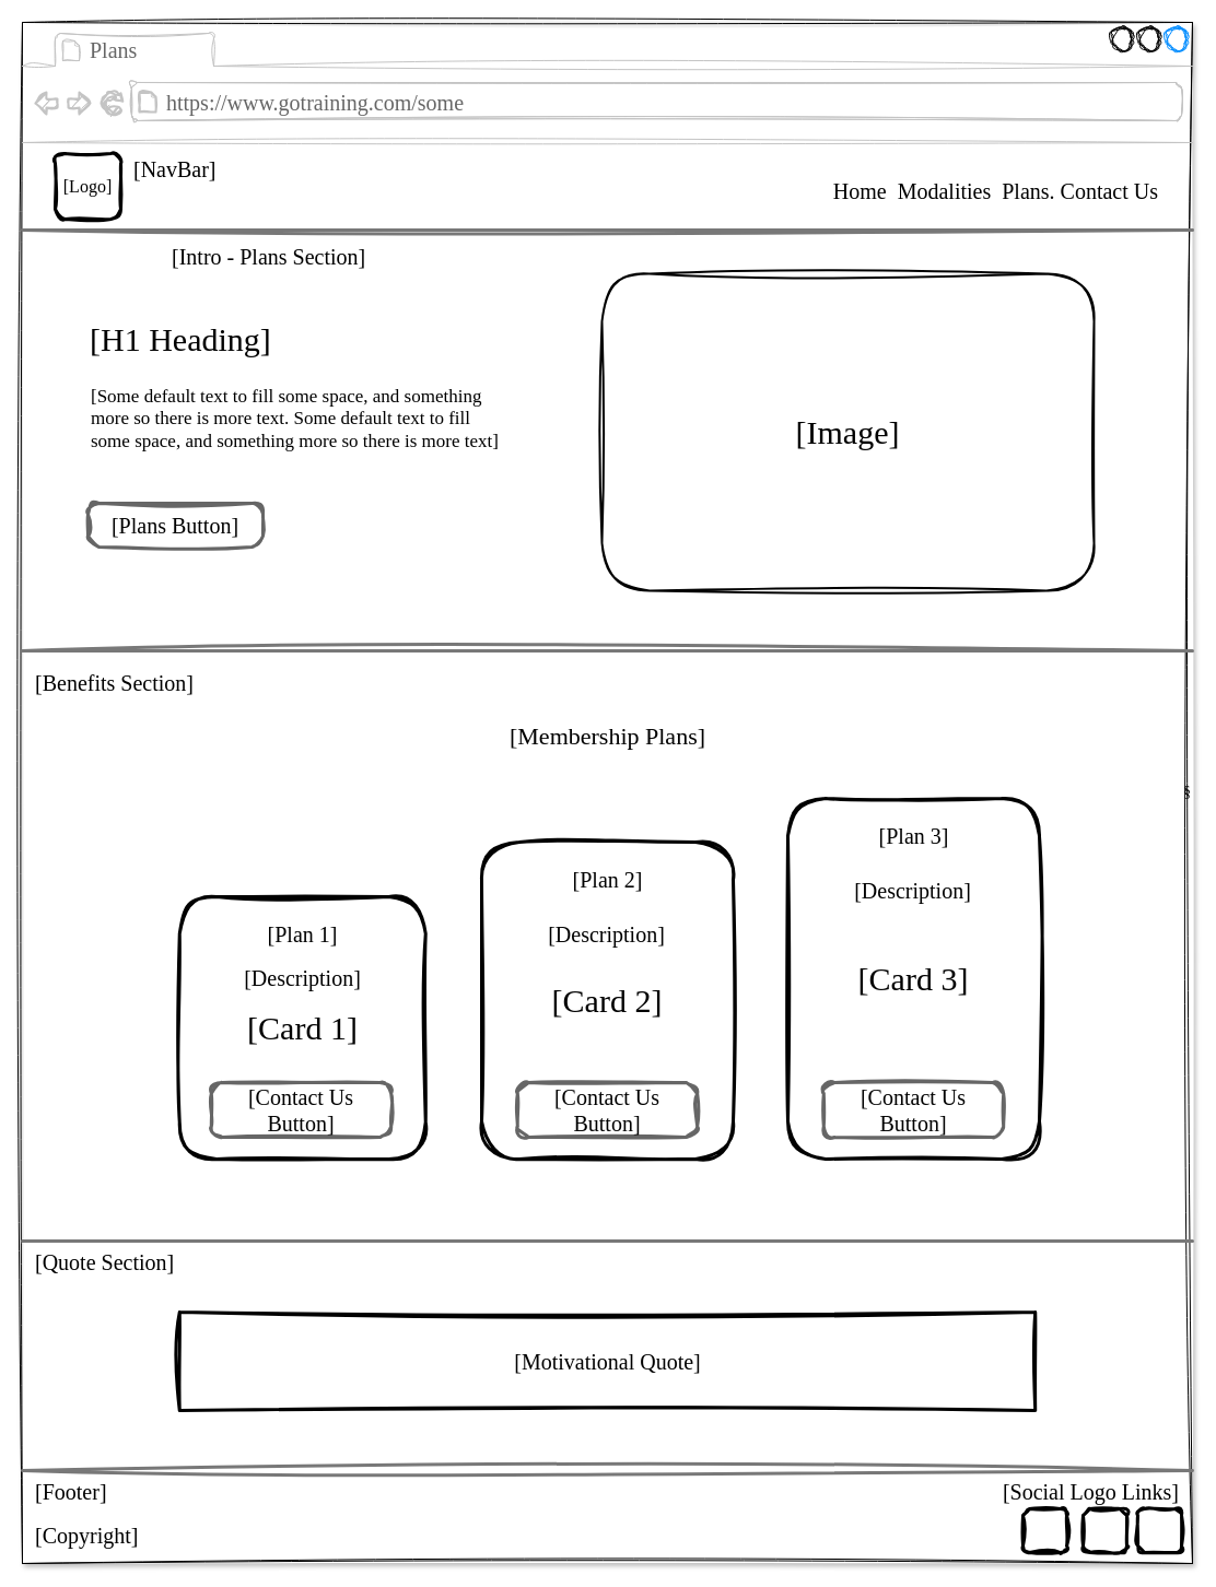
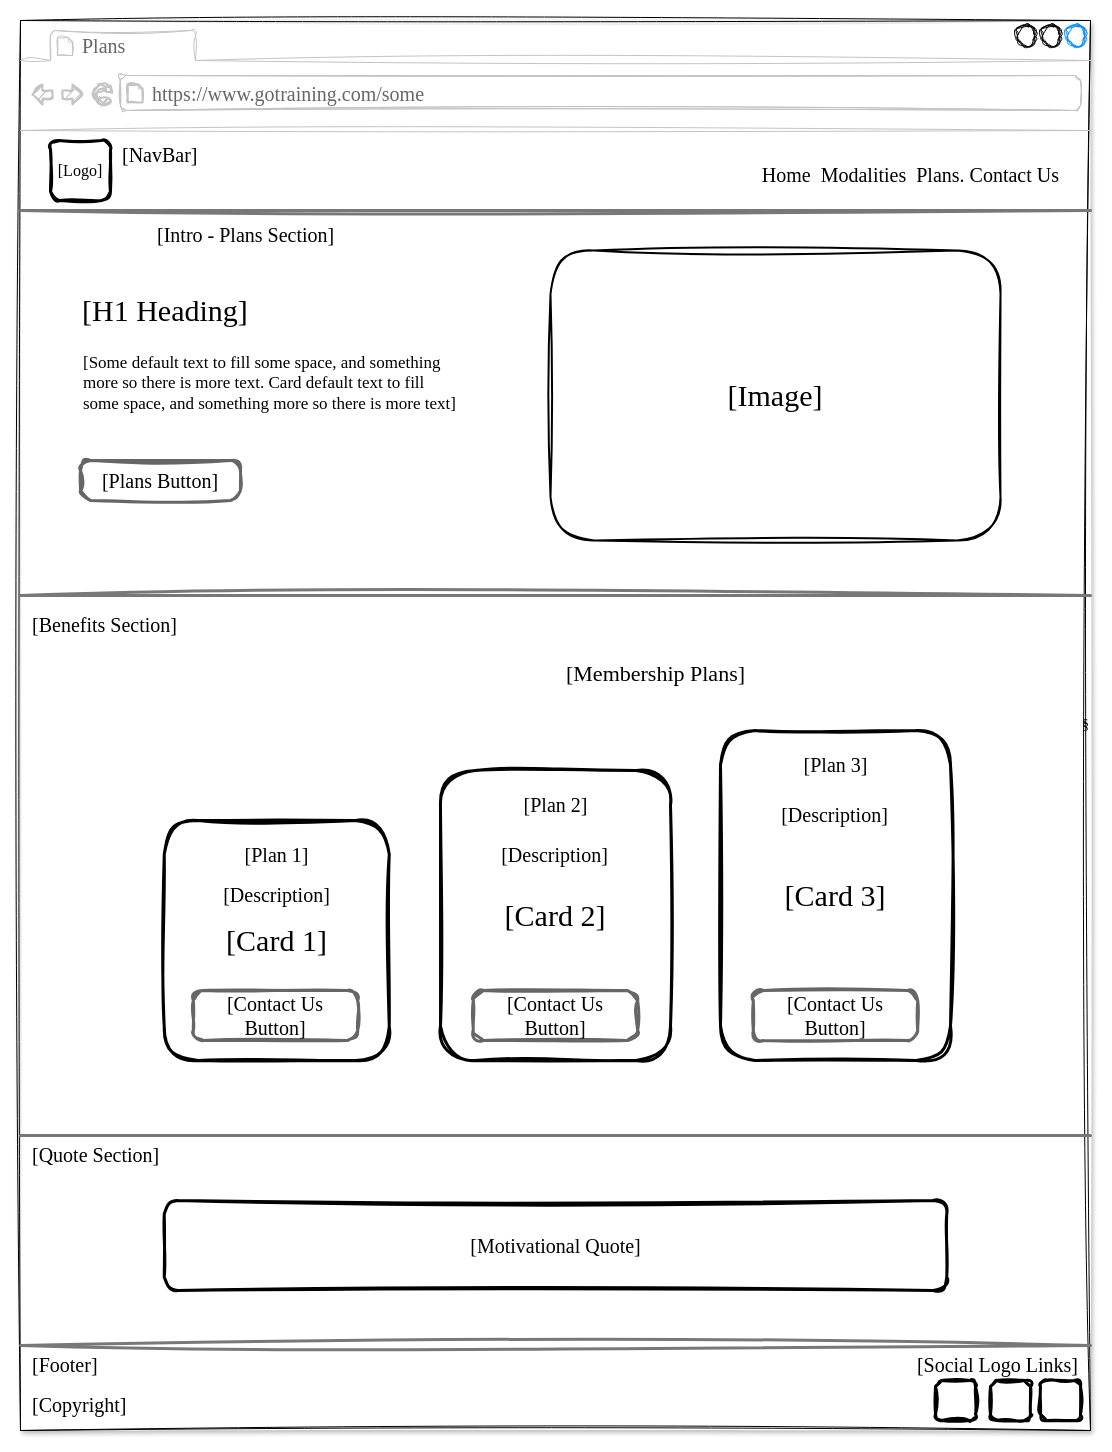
  <mxCell id="0" />
  <mxCell id="1" parent="0" />
  <mxCell id="2" value="§" style="strokeWidth=1;shadow=1;dashed=0;align=right;html=1;shape=mxgraph.mockup.containers.browserWindow;rSize=0;strokeColor=#000000;mainText=,;recursiveResize=0;rounded=1;labelBackgroundColor=none;fontFamily=Architects Daughter;fontSize=14;sketch=1;curveFitting=1;jiggle=2;perimeterSpacing=0;" parent="1" vertex="1"><mxGeometry x="20" y="20" width="1070" height="1410" as="geometry" /></mxCell>
  <mxCell id="3" value="&lt;font&gt;[Card 1]&lt;/font&gt;" style="whiteSpace=wrap;html=1;rounded=1;sketch=1;curveFitting=1;jiggle=2;strokeWidth=3;fontFamily=Architects Daughter;fontSize=30;" parent="2" vertex="1"><mxGeometry x="143.75" y="800" width="225" height="240" as="geometry" /></mxCell>
  <mxCell id="4" value="Plans" style="strokeWidth=3;shadow=0;dashed=0;align=center;html=1;shape=mxgraph.mockup.containers.anchor;fontSize=20;fontColor=#666666;align=left;sketch=1;curveFitting=1;jiggle=2;rounded=1;fontFamily=Architects Daughter;" parent="2" vertex="1"><mxGeometry x="60" y="12" width="110" height="26" as="geometry" /></mxCell>
  <mxCell id="5" value="https://www.gotraining.com/some" style="strokeWidth=3;shadow=0;dashed=0;align=center;html=1;shape=mxgraph.mockup.containers.anchor;rSize=0;fontSize=20;fontColor=#666666;align=left;sketch=1;curveFitting=1;jiggle=2;rounded=1;fontFamily=Architects Daughter;" parent="2" vertex="1"><mxGeometry x="130" y="60" width="330" height="26" as="geometry" /></mxCell>
  <mxCell id="6" value="&lt;font&gt;[H1 Heading]&lt;/font&gt;" style="text;html=1;points=[];align=left;verticalAlign=top;spacingTop=-4;fontSize=30;fontFamily=Architects Daughter;sketch=1;curveFitting=1;jiggle=2;rounded=1;strokeWidth=3;" parent="2" vertex="1"><mxGeometry x="60" y="270" width="340" height="50" as="geometry" /></mxCell>
  <mxCell id="7" value="Home&amp;nbsp; Modalities&amp;nbsp; Plans. Contact Us" style="text;html=1;points=[];align=right;verticalAlign=top;spacingTop=-4;fontSize=20;fontFamily=Architects Daughter;sketch=1;curveFitting=1;jiggle=2;rounded=1;strokeWidth=3;" parent="2" vertex="1"><mxGeometry x="660" y="140" width="380" height="30" as="geometry" /></mxCell>
  <mxCell id="8" value="[Plan 1]" style="text;html=1;points=[];align=center;verticalAlign=top;spacingTop=-4;fontSize=20;fontFamily=Architects Daughter;sketch=1;curveFitting=1;jiggle=2;rounded=1;strokeWidth=3;" parent="2" vertex="1"><mxGeometry x="171.26" y="820" width="170" height="30" as="geometry" /></mxCell>
  <mxCell id="9" value="&lt;span&gt;[Description]&lt;/span&gt;" style="text;html=1;points=[];align=center;verticalAlign=top;spacingTop=-4;fontSize=20;fontFamily=Architects Daughter;whiteSpace=wrap;sketch=1;curveFitting=1;jiggle=2;rounded=1;strokeWidth=3;" parent="2" vertex="1"><mxGeometry x="195.62" y="860" width="121.26" height="20" as="geometry" /></mxCell>
  <mxCell id="10" value="" style="verticalLabelPosition=bottom;shadow=0;dashed=0;align=center;html=1;verticalAlign=top;strokeWidth=3;shape=mxgraph.mockup.markup.line;strokeColor=#787878;rounded=1;labelBackgroundColor=none;fillColor=#ffffff;fontFamily=Architects Daughter;fontSize=12;fontColor=#000000;sketch=1;curveFitting=1;jiggle=2;" parent="2" vertex="1"><mxGeometry y="110" width="1070" height="160" as="geometry" /></mxCell>
  <mxCell id="11" value="&lt;font&gt;[Contact Us Button]&lt;/font&gt;" style="strokeWidth=3;shadow=0;dashed=0;align=center;html=1;shape=mxgraph.mockup.buttons.button;strokeColor=#666666;mainText=;buttonStyle=round;fontSize=20;fontStyle=0;fillColor=none;whiteSpace=wrap;rounded=1;labelBackgroundColor=none;sketch=1;curveFitting=1;jiggle=2;fontFamily=Architects Daughter;" parent="2" vertex="1"><mxGeometry x="172.81" y="970" width="164.38" height="50" as="geometry" /></mxCell>
  <mxCell id="12" value="[Footer]" style="text;html=1;points=[];align=left;verticalAlign=top;spacingTop=-4;fontSize=20;fontFamily=Architects Daughter;sketch=1;curveFitting=1;jiggle=2;rounded=1;strokeWidth=3;" parent="2" vertex="1"><mxGeometry x="10" y="1330" width="170" height="40" as="geometry" /></mxCell>
  <mxCell id="13" value="" style="verticalLabelPosition=bottom;shadow=0;dashed=0;align=center;html=1;verticalAlign=top;strokeWidth=3;shape=mxgraph.mockup.markup.line;strokeColor=#787878;rounded=1;labelBackgroundColor=none;fillColor=#ffffff;fontFamily=Architects Daughter;fontSize=12;fontColor=#000000;sketch=1;curveFitting=1;jiggle=2;" parent="2" vertex="1"><mxGeometry y="540" width="1070" height="70" as="geometry" /></mxCell>
  <mxCell id="14" value="" style="verticalLabelPosition=bottom;shadow=0;dashed=0;align=center;html=1;verticalAlign=top;strokeWidth=3;shape=mxgraph.mockup.markup.line;strokeColor=#787878;rounded=1;labelBackgroundColor=none;fillColor=#ffffff;fontFamily=Architects Daughter;fontSize=12;fontColor=#000000;sketch=1;curveFitting=1;jiggle=2;" parent="2" vertex="1"><mxGeometry y="1100" width="1070" height="30" as="geometry" /></mxCell>
  <mxCell id="15" value="" style="verticalLabelPosition=bottom;shadow=0;dashed=0;align=center;html=1;verticalAlign=top;strokeWidth=3;shape=mxgraph.mockup.markup.line;strokeColor=#787878;rounded=1;labelBackgroundColor=none;fillColor=#ffffff;fontFamily=Architects Daughter;fontSize=12;fontColor=#000000;sketch=1;curveFitting=1;jiggle=2;" parent="2" vertex="1"><mxGeometry y="1310" width="1070" height="30" as="geometry" /></mxCell>
  <mxCell id="16" value="&lt;font style=&quot;font-size: 16px;&quot;&gt;[Logo]&lt;/font&gt;" style="whiteSpace=wrap;html=1;aspect=fixed;sketch=1;curveFitting=1;jiggle=2;rounded=1;strokeWidth=3;fontFamily=Architects Daughter;fontSize=15;" parent="2" vertex="1"><mxGeometry x="30" y="120" width="60" height="60" as="geometry" /></mxCell>
  <mxCell id="17" value="[NavBar]" style="text;html=1;points=[];align=left;verticalAlign=top;spacingTop=-4;fontSize=20;fontFamily=Architects Daughter;sketch=1;curveFitting=1;jiggle=2;rounded=1;strokeWidth=3;" parent="2" vertex="1"><mxGeometry x="100" y="120" width="170" height="30" as="geometry" /></mxCell>
  <mxCell id="18" value="[Intro - Plans Section]" style="text;html=1;points=[];align=left;verticalAlign=top;spacingTop=-4;fontSize=20;fontFamily=Architects Daughter;sketch=1;curveFitting=1;jiggle=2;rounded=1;strokeWidth=3;" parent="2" vertex="1"><mxGeometry x="135" y="200" width="170" height="30" as="geometry" /></mxCell>
  <mxCell id="19" value="[Benefits Section]" style="text;html=1;points=[];align=left;verticalAlign=top;spacingTop=-4;fontSize=20;fontFamily=Architects Daughter;sketch=1;curveFitting=1;jiggle=2;rounded=1;strokeWidth=3;" parent="2" vertex="1"><mxGeometry x="10" y="590" width="170" height="30" as="geometry" /></mxCell>
  <mxCell id="20" value="&lt;span&gt;[Card 2]&lt;/span&gt;" style="whiteSpace=wrap;html=1;rounded=1;sketch=1;curveFitting=1;jiggle=2;strokeWidth=3;fontFamily=Architects Daughter;fontSize=30;" parent="2" vertex="1"><mxGeometry x="420" y="750" width="230" height="290" as="geometry" /></mxCell>
  <mxCell id="21" value="&lt;span&gt;[Card 3]&lt;/span&gt;" style="whiteSpace=wrap;html=1;rounded=1;sketch=1;curveFitting=1;jiggle=2;strokeWidth=3;fontFamily=Architects Daughter;fontSize=30;" parent="2" vertex="1"><mxGeometry x="700" y="710" width="230" height="330" as="geometry" /></mxCell>
- <mxCell id="22" value="[Some default text to fill some space, and&amp;nbsp;&lt;span&gt;something more so there is more text.&amp;nbsp;&lt;/span&gt;Some default text to fill some space, and&amp;nbsp;something more so there is more text]" style="text;html=1;points=[];align=left;verticalAlign=top;spacingTop=-4;fontSize=17;fontFamily=Architects Daughter;whiteSpace=wrap;sketch=1;curveFitting=1;jiggle=2;rounded=1;strokeWidth=3;" parent="2" vertex="1"><mxGeometry x="61.25" y="330" width="381.25" height="90" as="geometry" /></mxCell>
- <mxCell id="23" value="&lt;font style=&quot;font-size: 22px;&quot;&gt;[Membership Plans]&lt;/font&gt;" style="text;html=1;points=[];align=center;verticalAlign=top;spacingTop=-4;fontSize=30;fontFamily=Architects Daughter;sketch=1;curveFitting=1;jiggle=2;rounded=1;strokeWidth=3;" parent="2" vertex="1"><mxGeometry x="365" y="630" width="340" height="50" as="geometry" /></mxCell>
- <mxCell id="24" value="[Motivational Quote]" style="whiteSpace=wrap;html=1;sketch=1;curveFitting=1;jiggle=2;strokeWidth=3;fontFamily=Architects Daughter;fontSize=20;rounded=0;" parent="2" vertex="1"><mxGeometry x="143.75" y="1180" width="782.5" height="90" as="geometry" /></mxCell>
+ <mxCell id="22" value="[Some default text to fill some space, and&amp;nbsp;&lt;span&gt;something more so there is more text.&amp;nbsp;&lt;/span&gt;Card default text to fill some space, and&amp;nbsp;something more so there is more text]" style="text;html=1;points=[];align=left;verticalAlign=top;spacingTop=-4;fontSize=17;fontFamily=Architects Daughter;whiteSpace=wrap;sketch=1;curveFitting=1;jiggle=2;rounded=1;strokeWidth=3;" parent="2" vertex="1"><mxGeometry x="61.25" y="330" width="381.25" height="90" as="geometry" /></mxCell>
+ <mxCell id="23" value="&lt;font style=&quot;font-size: 22px;&quot;&gt;[Membership Plans]&lt;/font&gt;" style="text;html=1;points=[];align=center;verticalAlign=top;spacingTop=-4;fontSize=30;fontFamily=Architects Daughter;sketch=1;curveFitting=1;jiggle=2;rounded=1;strokeWidth=3;" parent="2" vertex="1"><mxGeometry x="465" y="630" width="340" height="50" as="geometry" /></mxCell>
+ <mxCell id="24" value="[Motivational Quote]" style="rounded=1;whiteSpace=wrap;html=1;sketch=1;curveFitting=1;jiggle=2;strokeWidth=3;fontFamily=Architects Daughter;fontSize=20;" parent="2" vertex="1"><mxGeometry x="143.75" y="1180" width="782.5" height="90" as="geometry" /></mxCell>
  <mxCell id="25" value="[Quote Section]" style="text;html=1;points=[];align=left;verticalAlign=top;spacingTop=-4;fontSize=20;fontFamily=Architects Daughter;sketch=1;curveFitting=1;jiggle=2;rounded=1;strokeWidth=3;" parent="2" vertex="1"><mxGeometry x="10" y="1120" width="170" height="30" as="geometry" /></mxCell>
  <mxCell id="26" value="[Copyright]" style="text;html=1;points=[];align=left;verticalAlign=top;spacingTop=-4;fontSize=20;fontFamily=Architects Daughter;whiteSpace=wrap;sketch=1;curveFitting=1;jiggle=2;rounded=1;strokeWidth=3;" parent="2" vertex="1"><mxGeometry x="10" y="1370" width="80" height="20" as="geometry" /></mxCell>
  <mxCell id="27" value="" style="whiteSpace=wrap;html=1;aspect=fixed;rounded=1;shadow=0;sketch=1;curveFitting=1;jiggle=2;strokeWidth=3;fontFamily=Architects Daughter;" parent="2" vertex="1"><mxGeometry x="915" y="1360" width="40" height="40" as="geometry" /></mxCell>
  <mxCell id="28" value="" style="whiteSpace=wrap;html=1;aspect=fixed;rounded=1;shadow=0;sketch=1;curveFitting=1;jiggle=2;strokeWidth=3;fontFamily=Architects Daughter;" parent="2" vertex="1"><mxGeometry x="1020" y="1360" width="40" height="40" as="geometry" /></mxCell>
  <mxCell id="29" value="" style="whiteSpace=wrap;html=1;aspect=fixed;rounded=1;shadow=0;sketch=1;curveFitting=1;jiggle=2;strokeWidth=3;fontFamily=Architects Daughter;" parent="2" vertex="1"><mxGeometry x="970" y="1360" width="40" height="40" as="geometry" /></mxCell>
  <mxCell id="30" value="[Social Logo Links]" style="text;html=1;points=[];align=right;verticalAlign=top;spacingTop=-4;fontSize=20;fontFamily=Architects Daughter;whiteSpace=wrap;sketch=1;curveFitting=1;jiggle=2;rounded=1;strokeWidth=3;" parent="2" vertex="1"><mxGeometry x="835" y="1330" width="225" height="30" as="geometry" /></mxCell>
  <mxCell id="31" value="[Plan 2]" style="text;html=1;points=[];align=center;verticalAlign=top;spacingTop=-4;fontSize=20;fontFamily=Architects Daughter;sketch=1;curveFitting=1;jiggle=2;rounded=1;strokeWidth=3;" vertex="1" parent="2"><mxGeometry x="450" y="770" width="170" height="30" as="geometry" /></mxCell>
  <mxCell id="32" value="[Plan 3]" style="text;html=1;points=[];align=center;verticalAlign=top;spacingTop=-4;fontSize=20;fontFamily=Architects Daughter;sketch=1;curveFitting=1;jiggle=2;rounded=1;strokeWidth=3;" vertex="1" parent="2"><mxGeometry x="730" y="730" width="170" height="30" as="geometry" /></mxCell>
  <mxCell id="33" value="&lt;span&gt;[Description]&lt;/span&gt;" style="text;html=1;points=[];align=center;verticalAlign=top;spacingTop=-4;fontSize=20;fontFamily=Architects Daughter;whiteSpace=wrap;sketch=1;curveFitting=1;jiggle=2;rounded=1;strokeWidth=3;" vertex="1" parent="2"><mxGeometry x="474.37" y="820" width="121.26" height="20" as="geometry" /></mxCell>
  <mxCell id="34" value="&lt;span&gt;[Description]&lt;/span&gt;" style="text;html=1;points=[];align=center;verticalAlign=top;spacingTop=-4;fontSize=20;fontFamily=Architects Daughter;whiteSpace=wrap;sketch=1;curveFitting=1;jiggle=2;rounded=1;strokeWidth=3;" vertex="1" parent="2"><mxGeometry x="754.37" y="780" width="121.26" height="20" as="geometry" /></mxCell>
  <mxCell id="35" value="&lt;font&gt;[Plans Button]&lt;/font&gt;" style="strokeWidth=3;shadow=0;dashed=0;align=center;html=1;shape=mxgraph.mockup.buttons.button;strokeColor=#666666;mainText=;buttonStyle=round;fontSize=20;fontStyle=0;fillColor=none;whiteSpace=wrap;rounded=1;labelBackgroundColor=none;sketch=1;curveFitting=1;jiggle=2;fontFamily=Architects Daughter;" vertex="1" parent="2"><mxGeometry x="60" y="440" width="160" height="40" as="geometry" /></mxCell>
  <mxCell id="36" value="&lt;p&gt;&lt;font&gt;[Image]&lt;/font&gt;&lt;/p&gt;" style="whiteSpace=wrap;html=1;sketch=1;hachureGap=4;jiggle=2;curveFitting=1;fontFamily=Architects Daughter;strokeWidth=2;rounded=1;glass=0;fontSize=30;" vertex="1" parent="2"><mxGeometry x="530" y="230" width="450" height="290" as="geometry" /></mxCell>
  <mxCell id="37" value="&lt;font&gt;[Contact Us Button]&lt;/font&gt;" style="strokeWidth=3;shadow=0;dashed=0;align=center;html=1;shape=mxgraph.mockup.buttons.button;strokeColor=#666666;mainText=;buttonStyle=round;fontSize=20;fontStyle=0;fillColor=none;whiteSpace=wrap;rounded=1;labelBackgroundColor=none;sketch=1;curveFitting=1;jiggle=2;fontFamily=Architects Daughter;" vertex="1" parent="2"><mxGeometry x="452.81" y="970" width="164.38" height="50" as="geometry" /></mxCell>
  <mxCell id="38" value="&lt;font&gt;[Contact Us Button]&lt;/font&gt;" style="strokeWidth=3;shadow=0;dashed=0;align=center;html=1;shape=mxgraph.mockup.buttons.button;strokeColor=#666666;mainText=;buttonStyle=round;fontSize=20;fontStyle=0;fillColor=none;whiteSpace=wrap;rounded=1;labelBackgroundColor=none;sketch=1;curveFitting=1;jiggle=2;fontFamily=Architects Daughter;" vertex="1" parent="2"><mxGeometry x="732.81" y="970" width="164.38" height="50" as="geometry" /></mxCell>
